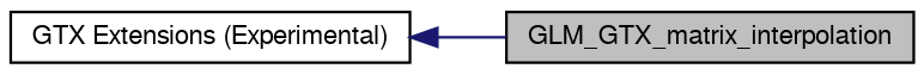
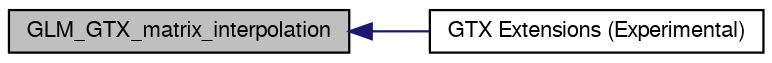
  digraph {
    rankdir=LR
    node [color=black fontname=FreeSans fontsize=10 shape=record]
    n1 [fillcolor=grey75 fontcolor=black height=0.2 label=GLM_GTX_matrix_interpolation style=filled width=0.4]
    n2 [height=0.2 label="GTX Extensions (Experimental)" width=0.4]
-   n2 -> n1 [color=midnightblue dir=back fontname=FreeSans fontsize=8 labelfontname=FreeSans labelfontsize=8 shape=plaintext style=solid]
+   n1 -> n2 [color=midnightblue dir=back fontname=FreeSans fontsize=8 labelfontname=FreeSans labelfontsize=8 shape=plaintext style=solid]
  }
